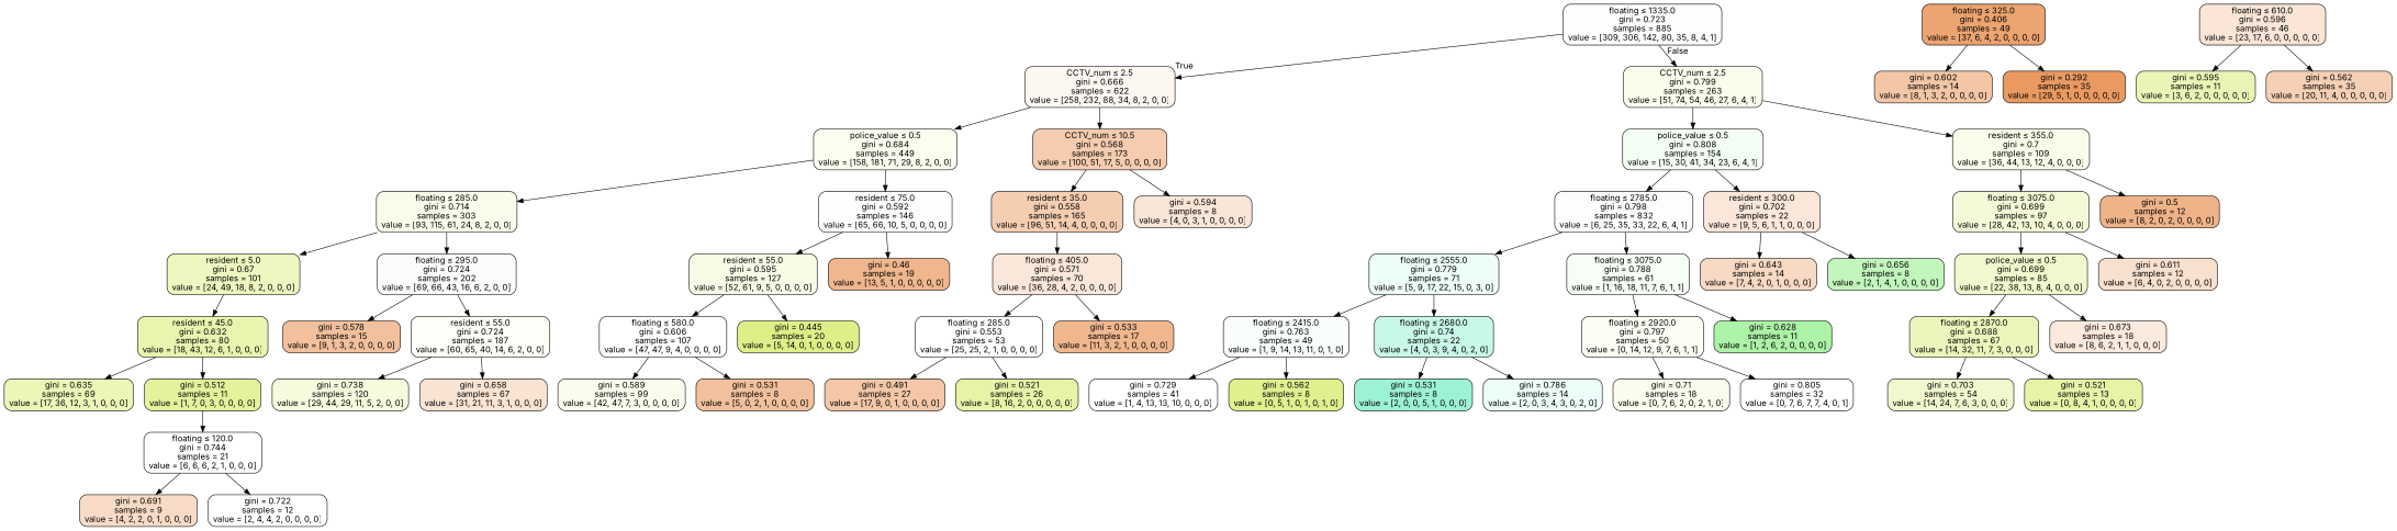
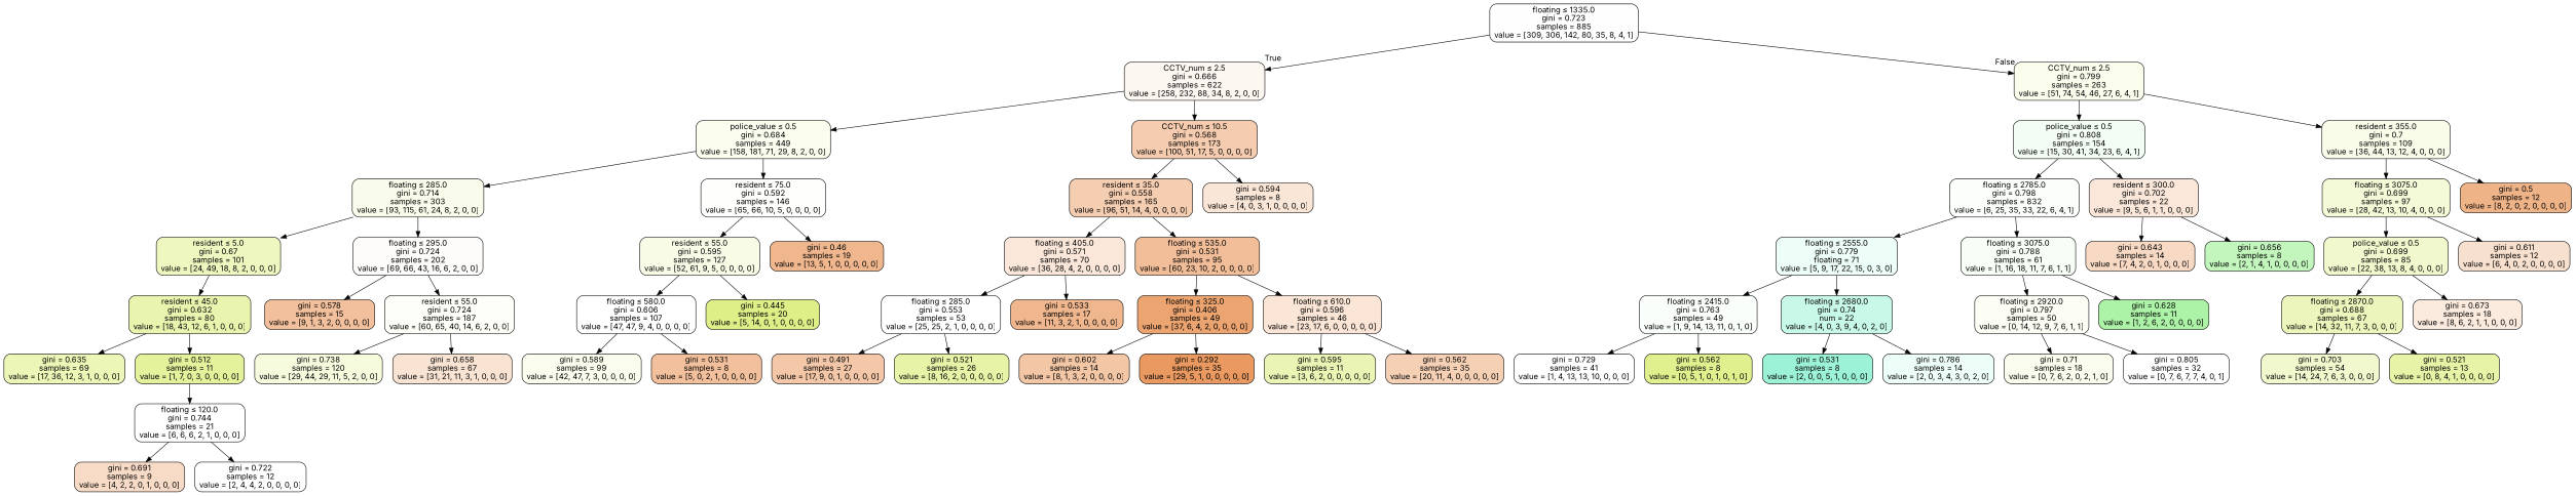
  digraph {
    fontname=Inter
    node [color=black fillcolor="#ffffff" fontname=Inter shape=box style="filled, rounded"]
    edge [fontname=Inter]
    n1 [fillcolor="#fffefe" label=<floating &le; 1335.0<br/>gini = 0.723<br/>samples = 885<br/>value = [309, 306, 142, 80, 35, 8, 4, 1]>]
    n2 [fillcolor="#fdf7f2" label=<CCTV_num &le; 2.5<br/>gini = 0.666<br/>samples = 622<br/>value = [258, 232, 88, 34, 8, 2, 0, 0]>]
    n3 [fillcolor="#fafdec" label=<CCTV_num &le; 2.5<br/>gini = 0.799<br/>samples = 263<br/>value = [51, 74, 54, 46, 27, 6, 4, 1]>]
    n4 [fillcolor="#fbfdef" label=<police_value &le; 0.5<br/>gini = 0.684<br/>samples = 449<br/>value = [158, 181, 71, 29, 8, 2, 0, 0]>]
    n5 [fillcolor="#f5ccaf" label=<CCTV_num &le; 10.5<br/>gini = 0.568<br/>samples = 173<br/>value = [100, 51, 17, 5, 0, 0, 0, 0]>]
    n6 [fillcolor="#f4fdf3" label=<police_value &le; 0.5<br/>gini = 0.808<br/>samples = 154<br/>value = [15, 30, 41, 34, 23, 6, 4, 1]>]
    n7 [fillcolor="#f9fce9" label=<resident &le; 355.0<br/>gini = 0.7<br/>samples = 109<br/>value = [36, 44, 13, 12, 4, 0, 0, 0]>]
    n8 [fillcolor="#f9fcea" label=<floating &le; 285.0<br/>gini = 0.714<br/>samples = 303<br/>value = [93, 115, 61, 24, 8, 2, 0, 0]>]
    n9 [fillcolor="#fefffd" label=<resident &le; 75.0<br/>gini = 0.592<br/>samples = 146<br/>value = [65, 66, 10, 5, 0, 0, 0, 0]>]
    n10 [fillcolor="#f5cdb1" label=<resident &le; 35.0<br/>gini = 0.558<br/>samples = 165<br/>value = [96, 51, 14, 4, 0, 0, 0, 0]>]
    n11 [fillcolor="#fae6d7" label=<gini = 0.594<br/>samples = 8<br/>value = [4, 0, 3, 1, 0, 0, 0, 0]>]
    n12 [fillcolor="#edf7bf" label=<resident &le; 5.0<br/>gini = 0.67<br/>samples = 101<br/>value = [24, 49, 18, 8, 2, 0, 0, 0]>]
    n13 [fillcolor="#fefcfb" label=<floating &le; 295.0<br/>gini = 0.724<br/>samples = 202<br/>value = [69, 66, 43, 16, 6, 2, 0, 0]>]
    n14 [fillcolor="#f8fce7" label=<resident &le; 55.0<br/>gini = 0.595<br/>samples = 127<br/>value = [52, 61, 9, 5, 0, 0, 0, 0]>]
    n15 [fillcolor="#f0b78e" label=<gini = 0.46<br/>samples = 19<br/>value = [13, 5, 1, 0, 0, 0, 0, 0]>]
    n16 [fillcolor="#e9f5af" label=<resident &le; 45.0<br/>gini = 0.632<br/>samples = 80<br/>value = [18, 43, 12, 6, 1, 0, 0, 0]>]
    n17 [fillcolor="#f2c09c" label=<gini = 0.578<br/>samples = 15<br/>value = [9, 1, 3, 2, 0, 0, 0, 0]>]
    n18 [fillcolor="#fdfef7" label=<resident &le; 55.0<br/>gini = 0.724<br/>samples = 187<br/>value = [60, 65, 40, 14, 6, 2, 0, 0]>]
    n19 [label=<floating &le; 120.0<br/>gini = 0.744<br/>samples = 21<br/>value = [6, 6, 6, 2, 1, 0, 0, 0]>]
    n20 [fillcolor="#f8dbc6" label=<gini = 0.691<br/>samples = 9<br/>value = [4, 2, 2, 0, 1, 0, 0, 0]>]
    n21 [label=<gini = 0.722<br/>samples = 12<br/>value = [2, 4, 4, 2, 0, 0, 0, 0]>]
    n22 [fillcolor="#ebf6b7" label=<gini = 0.635<br/>samples = 69<br/>value = [17, 36, 12, 3, 1, 0, 0, 0]>]
    n23 [fillcolor="#e4f29c" label=<gini = 0.512<br/>samples = 11<br/>value = [1, 7, 0, 3, 0, 0, 0, 0]>]
    n24 [fillcolor="#f6fbde" label=<gini = 0.738<br/>samples = 120<br/>value = [29, 44, 29, 11, 5, 2, 0, 0]>]
    n25 [fillcolor="#f9e4d4" label=<gini = 0.658<br/>samples = 67<br/>value = [31, 21, 11, 3, 1, 0, 0, 0]>]
    n26 [label=<floating &le; 580.0<br/>gini = 0.606<br/>samples = 107<br/>value = [47, 47, 9, 4, 0, 0, 0, 0]>]
    n27 [fillcolor="#deef88" label=<gini = 0.445<br/>samples = 20<br/>value = [5, 14, 0, 1, 0, 0, 0, 0]>]
    n28 [fillcolor="#fafdee" label=<gini = 0.589<br/>samples = 99<br/>value = [42, 47, 7, 3, 0, 0, 0, 0]>]
    n29 [fillcolor="#f2c09c" label=<gini = 0.531<br/>samples = 8<br/>value = [5, 0, 2, 1, 0, 0, 0, 0]>]
    n30 [fillcolor="#fae7d9" label=<floating &le; 405.0<br/>gini = 0.571<br/>samples = 70<br/>value = [36, 28, 4, 2, 0, 0, 0, 0]>]
+   n31 [fillcolor="#f2be99" label=<floating &le; 535.0<br/>gini = 0.531<br/>samples = 95<br/>value = [60, 23, 10, 2, 0, 0, 0, 0]>]
    n32 [label=<floating &le; 285.0<br/>gini = 0.553<br/>samples = 53<br/>value = [25, 25, 2, 1, 0, 0, 0, 0]>]
    n33 [fillcolor="#f0b78e" label=<gini = 0.533<br/>samples = 17<br/>value = [11, 3, 2, 1, 0, 0, 0, 0]>]
    n34 [fillcolor="#eca470" label=<floating &le; 325.0<br/>gini = 0.406<br/>samples = 49<br/>value = [37, 6, 4, 2, 0, 0, 0, 0]>]
    n35 [fillcolor="#fae5d6" label=<floating &le; 610.0<br/>gini = 0.596<br/>samples = 46<br/>value = [23, 17, 6, 0, 0, 0, 0, 0]>]
    n36 [fillcolor="#f3c7a7" label=<gini = 0.491<br/>samples = 27<br/>value = [17, 9, 0, 1, 0, 0, 0, 0]>]
    n37 [fillcolor="#e7f3a7" label=<gini = 0.521<br/>samples = 26<br/>value = [8, 16, 2, 0, 0, 0, 0, 0]>]
    n38 [fillcolor="#f3c6a5" label=<gini = 0.602<br/>samples = 14<br/>value = [8, 1, 3, 2, 0, 0, 0, 0]>]
    n39 [fillcolor="#ea9a61" label=<gini = 0.292<br/>samples = 35<br/>value = [29, 5, 1, 0, 0, 0, 0, 0]>]
    n40 [fillcolor="#eaf5b5" label=<gini = 0.595<br/>samples = 11<br/>value = [3, 6, 2, 0, 0, 0, 0, 0]>]
    n41 [fillcolor="#f5d0b5" label=<gini = 0.562<br/>samples = 35<br/>value = [20, 11, 4, 0, 0, 0, 0, 0]>]
    n42 [fillcolor="#fbfefb" label=<floating &le; 2785.0<br/>gini = 0.798<br/>samples = 832<br/>value = [6, 25, 35, 33, 22, 6, 4, 1]>]
    n43 [fillcolor="#fae7da" label=<resident &le; 300.0<br/>gini = 0.702<br/>samples = 22<br/>value = [9, 5, 6, 1, 1, 0, 0, 0]>]
    n44 [fillcolor="#f4fad7" label=<floating &le; 3075.0<br/>gini = 0.699<br/>samples = 97<br/>value = [28, 42, 13, 10, 4, 0, 0, 0]>]
    n45 [fillcolor="#efb388" label=<gini = 0.5<br/>samples = 12<br/>value = [8, 2, 0, 2, 0, 0, 0, 0]>]
-   n46 [fillcolor="#edfdf7" label=<floating &le; 2555.0<br/>gini = 0.779<br/>samples = 71<br/>value = [5, 9, 17, 22, 15, 0, 3, 0]>]
+   n46 [fillcolor="#edfdf7" label=<floating &le; 2555.0<br/>gini = 0.779<br/>floating = 71<br/>value = [5, 9, 17, 22, 15, 0, 3, 0]>]
    n47 [fillcolor="#f7fef6" label=<floating &le; 3075.0<br/>gini = 0.788<br/>samples = 61<br/>value = [1, 16, 18, 11, 7, 6, 1, 1]>]
    n48 [fillcolor="#f7d9c4" label=<gini = 0.643<br/>samples = 14<br/>value = [7, 4, 2, 0, 1, 0, 0, 0]>]
    n49 [fillcolor="#c2f6bd" label=<gini = 0.656<br/>samples = 8<br/>value = [2, 1, 4, 1, 0, 0, 0, 0]>]
    n50 [fillcolor="#fafefa" label=<floating &le; 2415.0<br/>gini = 0.763<br/>samples = 49<br/>value = [1, 9, 14, 13, 11, 0, 1, 0]>]
-   n51 [fillcolor="#c8f8e8" label=<floating &le; 2680.0<br/>gini = 0.74<br/>samples = 22<br/>value = [4, 0, 3, 9, 4, 0, 2, 0]>]
+   n51 [fillcolor="#c8f8e8" label=<floating &le; 2680.0<br/>gini = 0.74<br/>num = 22<br/>value = [4, 0, 3, 9, 4, 0, 2, 0]>]
    n52 [fillcolor="#fcfef5" label=<floating &le; 2920.0<br/>gini = 0.797<br/>samples = 50<br/>value = [0, 14, 12, 9, 7, 6, 1, 1]>]
    n53 [fillcolor="#adf3a7" label=<gini = 0.628<br/>samples = 11<br/>value = [1, 2, 6, 2, 0, 0, 0, 0]>]
    n54 [label=<gini = 0.729<br/>samples = 41<br/>value = [1, 4, 13, 13, 10, 0, 0, 0]>]
    n55 [fillcolor="#e0f08e" label=<gini = 0.562<br/>samples = 8<br/>value = [0, 5, 1, 0, 1, 0, 1, 0]>]
    n56 [fillcolor="#9cf2d6" label=<gini = 0.531<br/>samples = 8<br/>value = [2, 0, 0, 5, 1, 0, 0, 0]>]
    n57 [fillcolor="#edfdf7" label=<gini = 0.786<br/>samples = 14<br/>value = [2, 0, 3, 4, 3, 0, 2, 0]>]
    n58 [fillcolor="#fafdee" label=<gini = 0.71<br/>samples = 18<br/>value = [0, 7, 6, 2, 0, 2, 1, 0]>]
    n59 [label=<gini = 0.805<br/>samples = 32<br/>value = [0, 7, 6, 7, 7, 4, 0, 1]>]
    n60 [fillcolor="#f1f8cd" label=<police_value &le; 0.5<br/>gini = 0.699<br/>samples = 85<br/>value = [22, 38, 13, 8, 4, 0, 0, 0]>]
    n61 [fillcolor="#f8e0ce" label=<gini = 0.611<br/>samples = 12<br/>value = [6, 4, 0, 2, 0, 0, 0, 0]>]
    n62 [fillcolor="#ecf6bc" label=<floating &le; 2870.0<br/>gini = 0.688<br/>samples = 67<br/>value = [14, 32, 11, 7, 3, 0, 0, 0]>]
    n63 [fillcolor="#fbeade" label=<gini = 0.673<br/>samples = 18<br/>value = [8, 6, 2, 1, 1, 0, 0, 0]>]
    n64 [fillcolor="#f1f8ce" label=<gini = 0.703<br/>samples = 54<br/>value = [14, 24, 7, 6, 3, 0, 0, 0]>]
    n65 [fillcolor="#e7f3a7" label=<gini = 0.521<br/>samples = 13<br/>value = [0, 8, 4, 1, 0, 0, 0, 0]>]
    n1 -> n2 [headlabel=True labelangle=45 labeldistance=2.5]
    n1 -> n3 [headlabel=False labelangle=-45 labeldistance=2.5]
    n2 -> n4
    n2 -> n5
    n3 -> n6
    n3 -> n7
    n4 -> n8
    n4 -> n9
    n5 -> n10
    n5 -> n11
    n6 -> n42
    n6 -> n43
    n7 -> n44
    n7 -> n45
    n8 -> n12
    n8 -> n13
    n9 -> n14
    n9 -> n15
    n10 -> n30
+   n10 -> n31
    n12 -> n16
    n13 -> n17
    n13 -> n18
    n14 -> n26
    n14 -> n27
    n16 -> n22
    n16 -> n23
    n18 -> n24
    n18 -> n25
    n19 -> n20
    n19 -> n21
    n23 -> n19
    n26 -> n28
    n26 -> n29
    n30 -> n32
    n30 -> n33
+   n31 -> n34
+   n31 -> n35
    n32 -> n36
    n32 -> n37
    n34 -> n38
    n34 -> n39
    n35 -> n40
    n35 -> n41
    n42 -> n46
    n42 -> n47
    n43 -> n48
    n43 -> n49
    n44 -> n60
    n44 -> n61
    n46 -> n50
    n46 -> n51
    n47 -> n52
    n47 -> n53
    n50 -> n54
    n50 -> n55
    n51 -> n56
    n51 -> n57
    n52 -> n58
    n52 -> n59
    n60 -> n62
    n60 -> n63
    n62 -> n64
    n62 -> n65
  }
